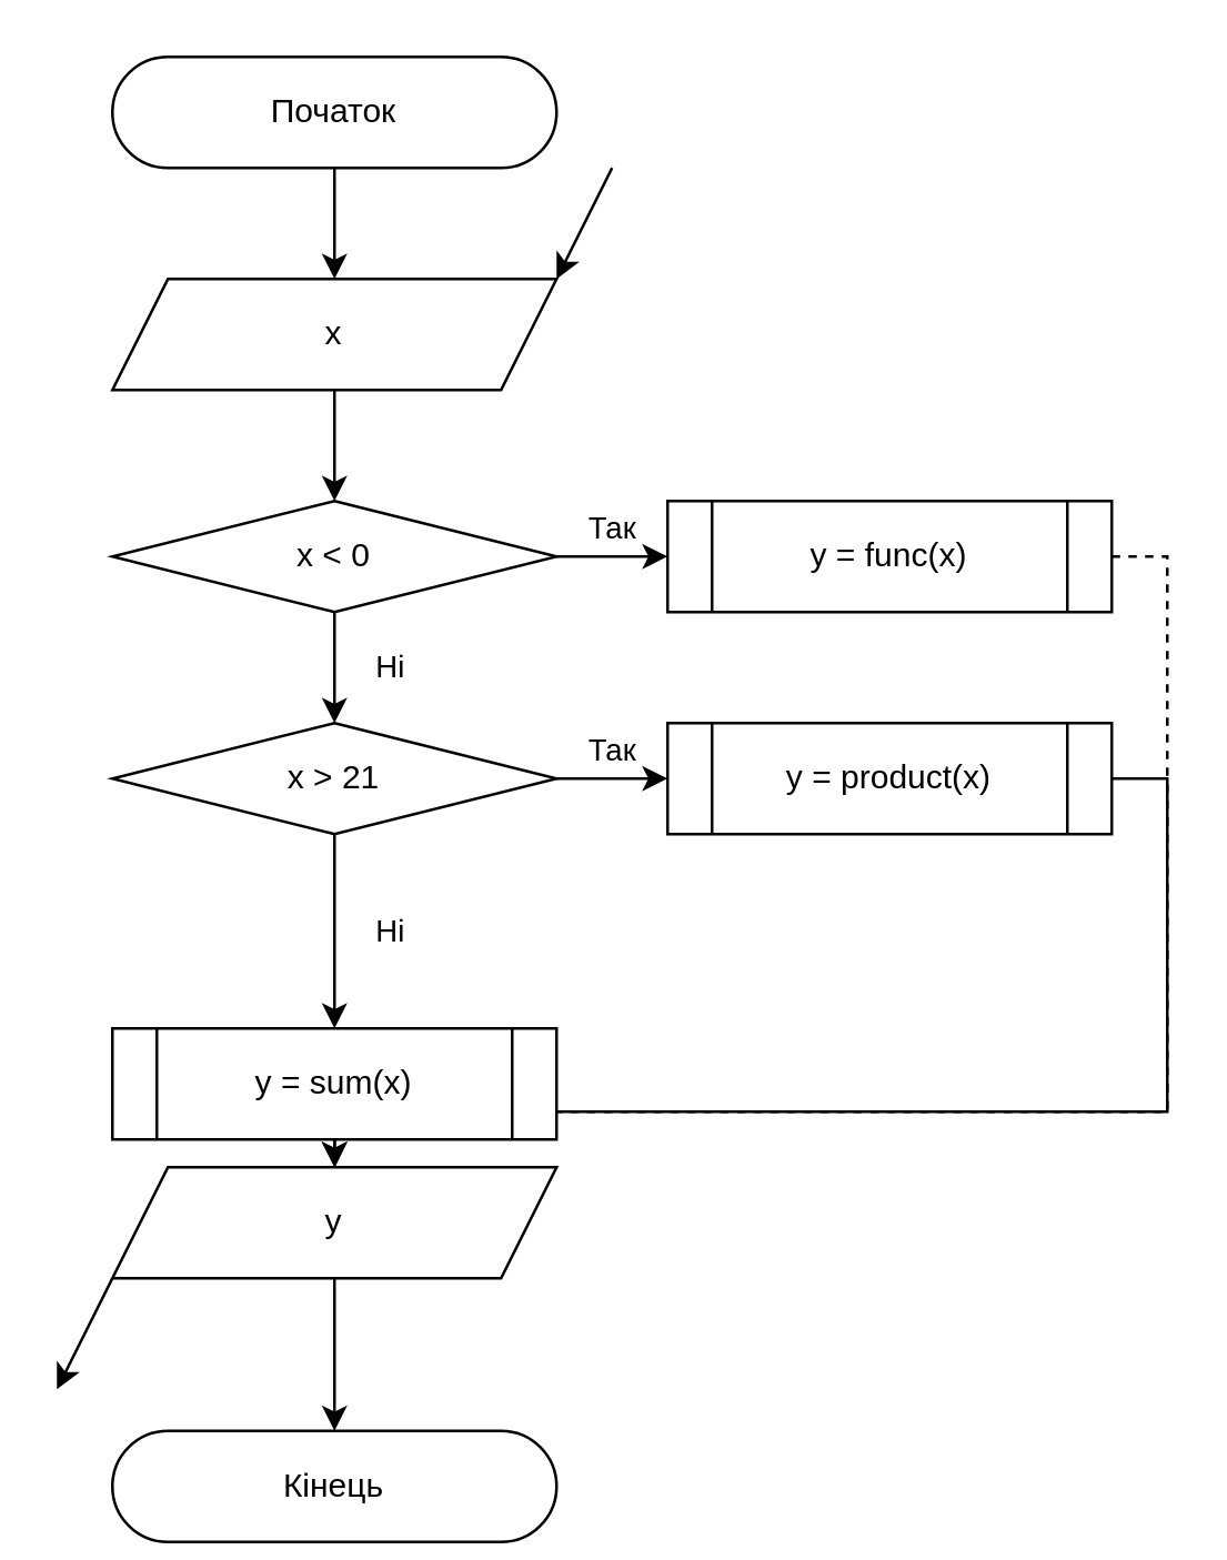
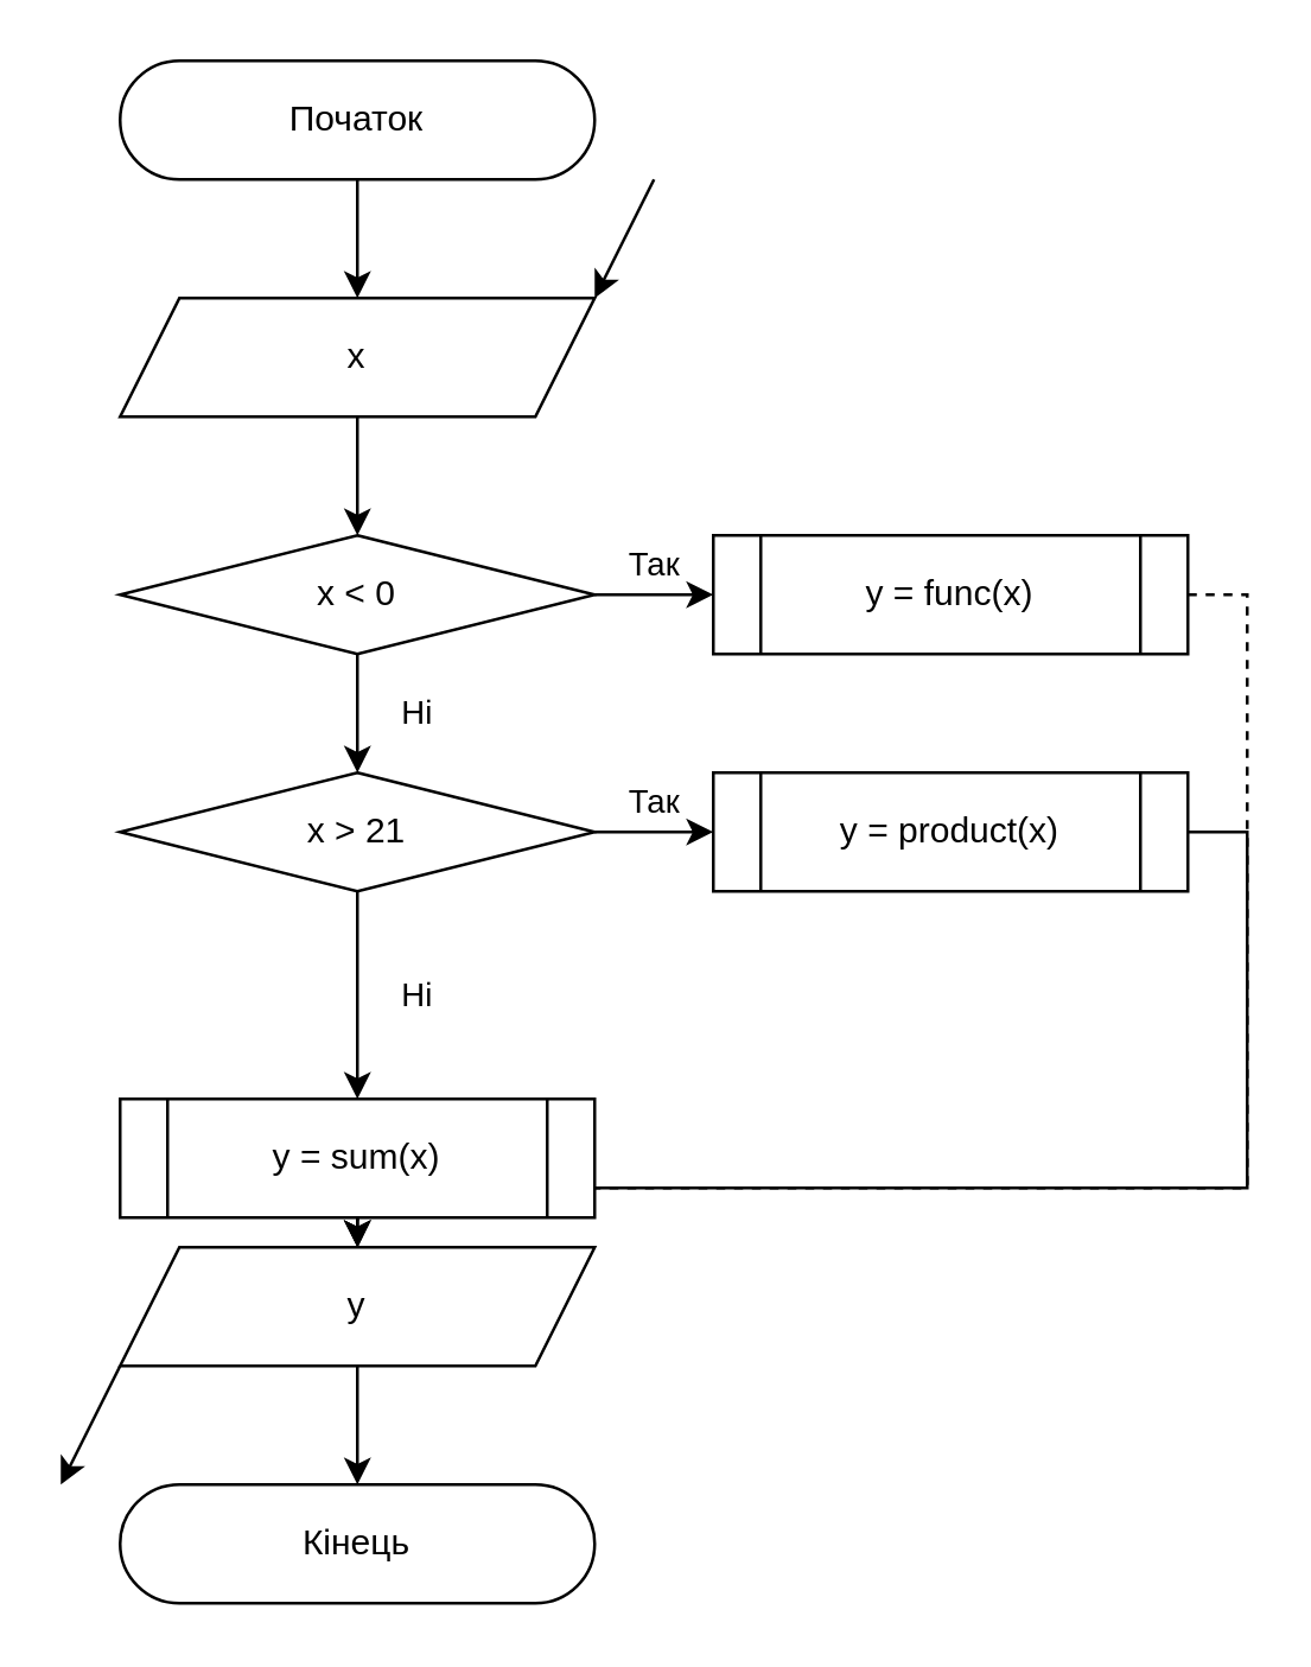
  <mxCell id="0" />
  <mxCell id="1" parent="0" />
  <mxCell id="2" style="edgeStyle=orthogonalEdgeStyle;rounded=0;orthogonalLoop=1;jettySize=auto;html=1;exitX=0.5;exitY=1;exitDx=0;exitDy=0;entryX=0.5;entryY=0;entryDx=0;entryDy=0;" parent="1" source="3" target="8" edge="1"><mxGeometry relative="1" as="geometry" /></mxCell>
  <mxCell id="3" value="Початок" style="rounded=1;whiteSpace=wrap;html=1;arcSize=50;fontSize=12;" parent="1" vertex="1"><mxGeometry x="40" y="20" width="160" height="40" as="geometry" /></mxCell>
  <mxCell id="4" value="Ні" style="edgeStyle=orthogonalEdgeStyle;rounded=0;orthogonalLoop=1;jettySize=auto;html=1;exitX=0.5;exitY=1;exitDx=0;exitDy=0;entryX=0.5;entryY=0;entryDx=0;entryDy=0;" parent="1" source="6" target="15" edge="1"><mxGeometry y="20" relative="1" as="geometry"><mxPoint as="offset" /></mxGeometry></mxCell>
  <mxCell id="5" value="Так" style="edgeStyle=orthogonalEdgeStyle;rounded=0;orthogonalLoop=1;jettySize=auto;html=1;exitX=1;exitY=0.5;exitDx=0;exitDy=0;entryX=0;entryY=0.5;entryDx=0;entryDy=0;" parent="1" source="6" target="12" edge="1"><mxGeometry y="10" relative="1" as="geometry"><mxPoint as="offset" /></mxGeometry></mxCell>
  <mxCell id="6" value="x &amp;lt; 0" style="rhombus;whiteSpace=wrap;html=1;fontSize=12;" parent="1" vertex="1"><mxGeometry x="40" y="180" width="160" height="40" as="geometry" /></mxCell>
  <mxCell id="7" value="" style="group" parent="1" vertex="1" connectable="0"><mxGeometry x="40" y="60" width="180" height="80" as="geometry" /></mxCell>
  <mxCell id="8" value="x" style="shape=parallelogram;perimeter=parallelogramPerimeter;whiteSpace=wrap;html=1;fixedSize=1;" parent="7" vertex="1"><mxGeometry y="40" width="160" height="40" as="geometry" /></mxCell>
  <mxCell id="9" value="" style="endArrow=classic;html=1;entryX=1;entryY=0;entryDx=0;entryDy=0;" parent="7" target="8" edge="1"><mxGeometry width="50" height="50" relative="1" as="geometry"><mxPoint x="180" as="sourcePoint" /><mxPoint x="160" y="180" as="targetPoint" /></mxGeometry></mxCell>
  <mxCell id="10" style="edgeStyle=orthogonalEdgeStyle;rounded=0;orthogonalLoop=1;jettySize=auto;html=1;exitX=0.5;exitY=1;exitDx=0;exitDy=0;entryX=0.5;entryY=0;entryDx=0;entryDy=0;" parent="1" source="8" target="6" edge="1"><mxGeometry relative="1" as="geometry" /></mxCell>
  <mxCell id="11" style="edgeStyle=orthogonalEdgeStyle;rounded=0;orthogonalLoop=1;jettySize=auto;html=1;exitX=1;exitY=0.5;exitDx=0;exitDy=0;entryX=0.5;entryY=0;entryDx=0;entryDy=0;dashed=1;" parent="1" source="12" target="21" edge="1"><mxGeometry relative="1" as="geometry"><Array as="points"><mxPoint x="420" y="200" /><mxPoint x="420" y="400" /><mxPoint x="120" y="400" /></Array></mxGeometry></mxCell>
  <mxCell id="12" value="y = func(x)" style="shape=process;whiteSpace=wrap;html=1;backgroundOutline=1;" parent="1" vertex="1"><mxGeometry x="240" y="180" width="160" height="40" as="geometry" /></mxCell>
  <mxCell id="13" value="Ні" style="edgeStyle=orthogonalEdgeStyle;rounded=0;orthogonalLoop=1;jettySize=auto;html=1;exitX=0.5;exitY=1;exitDx=0;exitDy=0;entryX=0.5;entryY=0;entryDx=0;entryDy=0;" parent="1" source="15" target="19" edge="1"><mxGeometry y="20" relative="1" as="geometry"><mxPoint as="offset" /></mxGeometry></mxCell>
  <mxCell id="14" value="Так" style="edgeStyle=orthogonalEdgeStyle;rounded=0;orthogonalLoop=1;jettySize=auto;html=1;exitX=1;exitY=0.5;exitDx=0;exitDy=0;entryX=0;entryY=0.5;entryDx=0;entryDy=0;" parent="1" source="15" target="17" edge="1"><mxGeometry y="10" relative="1" as="geometry"><mxPoint as="offset" /></mxGeometry></mxCell>
  <mxCell id="15" value="x &amp;gt; 21" style="rhombus;whiteSpace=wrap;html=1;fontSize=12;" parent="1" vertex="1"><mxGeometry x="40" y="260" width="160" height="40" as="geometry" /></mxCell>
  <mxCell id="16" style="edgeStyle=orthogonalEdgeStyle;rounded=0;orthogonalLoop=1;jettySize=auto;html=1;exitX=1;exitY=0.5;exitDx=0;exitDy=0;entryX=0.5;entryY=0;entryDx=0;entryDy=0;" parent="1" source="17" target="21" edge="1"><mxGeometry relative="1" as="geometry"><Array as="points"><mxPoint x="420" y="280" /><mxPoint x="420" y="400" /><mxPoint x="120" y="400" /></Array></mxGeometry></mxCell>
  <mxCell id="17" value="y = product(x)" style="shape=process;whiteSpace=wrap;html=1;backgroundOutline=1;" parent="1" vertex="1"><mxGeometry x="240" y="260" width="160" height="40" as="geometry" /></mxCell>
  <mxCell id="18" style="edgeStyle=orthogonalEdgeStyle;rounded=0;orthogonalLoop=1;jettySize=auto;html=1;exitX=0.5;exitY=1;exitDx=0;exitDy=0;" parent="1" source="19" edge="1"><mxGeometry relative="1" as="geometry"><mxPoint x="120.143" y="420" as="targetPoint" /></mxGeometry></mxCell>
  <mxCell id="19" value="y = sum(x)" style="shape=process;whiteSpace=wrap;html=1;backgroundOutline=1;" parent="1" vertex="1"><mxGeometry x="40" y="370" width="160" height="40" as="geometry" /></mxCell>
  <mxCell id="20" value="" style="group" parent="1" vertex="1" connectable="0"><mxGeometry x="20" y="420" width="180" height="80" as="geometry" /></mxCell>
  <mxCell id="21" value="y" style="shape=parallelogram;perimeter=parallelogramPerimeter;whiteSpace=wrap;html=1;fixedSize=1;" parent="20" vertex="1"><mxGeometry x="20" width="160" height="40" as="geometry" /></mxCell>
  <mxCell id="22" value="" style="endArrow=classic;html=1;exitX=0;exitY=1;exitDx=0;exitDy=0;" parent="20" source="21" edge="1"><mxGeometry width="50" height="50" relative="1" as="geometry"><mxPoint x="-30" y="110" as="sourcePoint" /><mxPoint y="80" as="targetPoint" /></mxGeometry></mxCell>
- <mxCell id="23" value="Кінець" style="rounded=1;whiteSpace=wrap;html=1;arcSize=50;fontSize=12;" parent="1" vertex="1"><mxGeometry x="40" y="515" width="160" height="40" as="geometry" /></mxCell>
+ <mxCell id="23" value="Кінець" style="rounded=1;whiteSpace=wrap;html=1;arcSize=50;fontSize=12;" parent="1" vertex="1"><mxGeometry x="40" y="500" width="160" height="40" as="geometry" /></mxCell>
  <mxCell id="24" style="edgeStyle=orthogonalEdgeStyle;rounded=0;orthogonalLoop=1;jettySize=auto;html=1;exitX=0.5;exitY=1;exitDx=0;exitDy=0;entryX=0.5;entryY=0;entryDx=0;entryDy=0;" parent="1" source="21" target="23" edge="1"><mxGeometry relative="1" as="geometry" /></mxCell>
